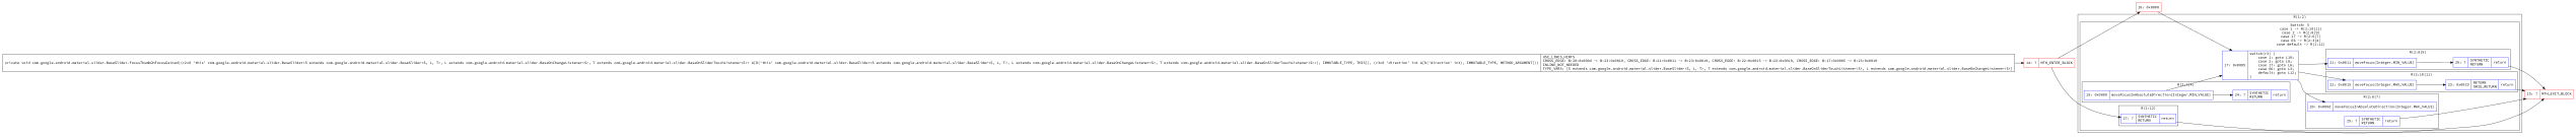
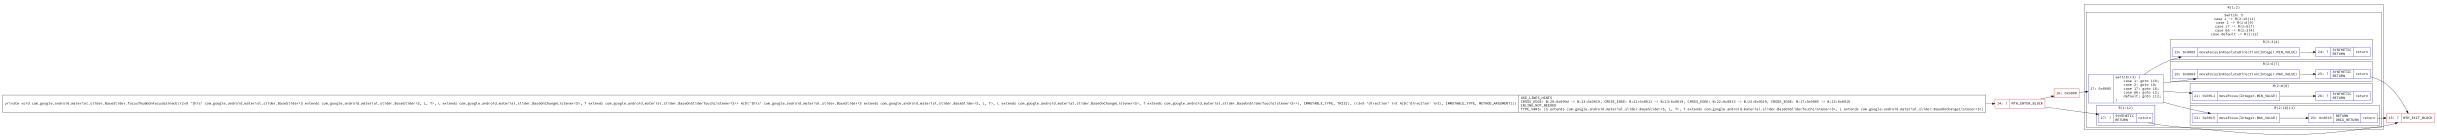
  digraph {
    fontname="Source Code Pro"
    rankdir=LR
    node [color=blue fontname="Source Code Pro" shape=record]
    edge [fontname="Source Code Pro"]
    n1 [label="{22\:\ 0x0015|moveFocus(Integer.MAX_VALUE)\l}"]
    n2 [label="{23\:\ 0x0019|RETURN\lORIG_RETURN\l|return\l}"]
    n3 [label="{21\:\ 0x0011|moveFocus(Integer.MIN_VALUE)\l}"]
    n4 [label="{26\:\ ?|SYNTHETIC\lRETURN\l|return\l}"]
    n5 [label="{20\:\ 0x000d|moveFocusInAbsoluteDirection(Integer.MAX_VALUE)\l}"]
    n6 [label="{25\:\ ?|SYNTHETIC\lRETURN\l|return\l}"]
    n7 [label="{19\:\ 0x0009|moveFocusInAbsoluteDirection(Integer.MIN_VALUE)\l}"]
    n8 [label="{24\:\ ?|SYNTHETIC\lRETURN\l|return\l}"]
    n9 [label="{27\:\ ?|SYNTHETIC\lRETURN\l|return\l}"]
    n10 [label="{17\:\ 0x0005|switch(r3) \{\l    case 1: goto L10;\l    case 2: goto L8;\l    case 17: goto L6;\l    case 66: goto L3;\l    default: goto L12;\l\}\l}"]
    n11 [color=red label="{15\:\ ?|MTH_EXIT_BLOCK\l}"]
    n12 [color=red label="{14\:\ ?|MTH_ENTER_BLOCK\l}"]
    n13 [color=red label="{16\:\ 0x0000}"]
    n14 [label="{private void com.google.android.material.slider.BaseSlider.focusThumbOnFocusGained((r2v0 'this' com.google.android.material.slider.BaseSlider\<S extends com.google.android.material.slider.BaseSlider\<S, L, T\>, L extends com.google.android.material.slider.BaseOnChangeListener\<S\>, T extends com.google.android.material.slider.BaseOnSliderTouchListener\<S\>\> A[D('this' com.google.android.material.slider.BaseSlider\<S extends com.google.android.material.slider.BaseSlider\<S, L, T\>, L extends com.google.android.material.slider.BaseOnChangeListener\<S\>, T extends com.google.android.material.slider.BaseOnSliderTouchListener\<S\>\>), IMMUTABLE_TYPE, THIS]), (r3v0 'direction' int A[D('direction' int), IMMUTABLE_TYPE, METHOD_ARGUMENT]))  | USE_LINES_HINTS\lCROSS_EDGE: B:20:0x000d \-\> B:23:0x0019, CROSS_EDGE: B:21:0x0011 \-\> B:23:0x0019, CROSS_EDGE: B:22:0x0015 \-\> B:23:0x0019, CROSS_EDGE: B:17:0x0005 \-\> B:23:0x0019\lINLINE_NOT_NEEDED\lTYPE_VARS: [S extends com.google.android.material.slider.BaseSlider\<S, L, T\>, T extends com.google.android.material.slider.BaseOnSliderTouchListener\<S\>, L extends com.google.android.material.slider.BaseOnChangeListener\<S\>]\l}" color=""]
    subgraph cluster_1 {
      label="R(1:2)"
      subgraph cluster_2 {
        label="Switch: 5\n case 1 -> R(2:10|11)\n case 2 -> R(2:8|9)\n case 17 -> R(2:6|7)\n case 66 -> R(2:3|4)\n case default -> R(1:12)"
        n10
        subgraph cluster_3 {
          label="R(2:10|11)"
          n1
          n2
        }
        subgraph cluster_4 {
          label="R(2:8|9)"
          n3
          n4
        }
        subgraph cluster_5 {
          label="R(2:6|7)"
          n5
          n6
        }
        subgraph cluster_6 {
          label="R(2:3|4)"
          n7
          n8
        }
        subgraph cluster_7 {
          label="R(1:12)"
          n9
        }
      }
    }
    n1 -> n2
    n2 -> n11
    n3 -> n4
-   n4 -> n11
+   n5 -> n6
    n6 -> n11
    n7 -> n8
    n9 -> n11
    n10 -> n1
    n10 -> n3
    n10 -> n5
-   n7 -> n10
+   n10 -> n7
    n12 -> n9
    n12 -> n13
    n13 -> n10
    n14 -> n12
  }
